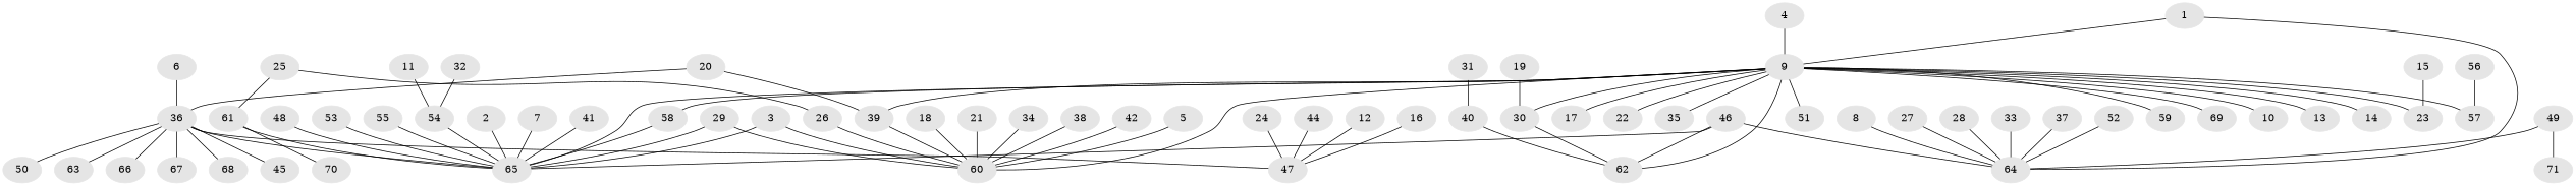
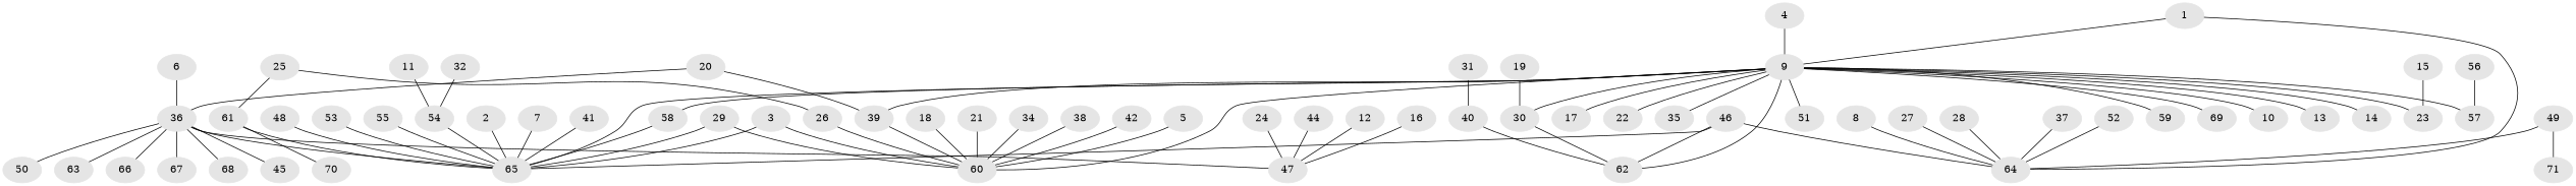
  graph {
    node [color=gray90 style=filled]
    edge [weight=1.0]
    1
    9
    64
    65
    60
    10
    13
    14
    17
    22
    23
    30
    35
    39
    51
    57
    58
    59
    62
    69
    2
    3
    4
    5
    6
    36
    47
    45
    50
    63
    66
    67
    68
    7
    8
    11
    54
    12
    15
    16
    18
    19
    20
    21
    24
    25
    26
    61
    70
    27
    28
    29
    31
    40
    32
-   33
    34
    37
    38
    41
    42
    44
    46
    48
    49
    71
    52
    53
    55
    56
    1 -- 9
    1 -- 64
    9 -- 65
    9 -- 60
    9 -- 10
    9 -- 13
    9 -- 14
    9 -- 17
    9 -- 22
    9 -- 23
    9 -- 30
    9 -- 35
    9 -- 39
    9 -- 51
    9 -- 57
    9 -- 58
    9 -- 59
    9 -- 62
    9 -- 69
    30 -- 62
    39 -- 60
    58 -- 65
    2 -- 65
    3 -- 65
    3 -- 60
    4 -- 9
    5 -- 60
    6 -- 36
    36 -- 65
    36 -- 47 [weight=2.0]
    36 -- 45
    36 -- 50
    36 -- 63
    36 -- 66
    36 -- 67
    36 -- 68
    7 -- 65
    8 -- 64
    11 -- 54
    54 -- 65
    12 -- 47
    15 -- 23
    16 -- 47
    18 -- 60
    19 -- 30
    20 -- 39
    20 -- 36
    21 -- 60
    24 -- 47
    25 -- 26
    25 -- 61
    26 -- 60
    61 -- 65
    61 -- 70
    27 -- 64
    28 -- 64
    29 -- 65
    29 -- 60
    31 -- 40
    40 -- 62
    32 -- 54
-   33 -- 64
    34 -- 60
    37 -- 64
    38 -- 60
    41 -- 65
    42 -- 60
    44 -- 47
    46 -- 64
    46 -- 65
    46 -- 62
    48 -- 65
    49 -- 64
    49 -- 71
    52 -- 64
    53 -- 65
    55 -- 65
    56 -- 57
  }
